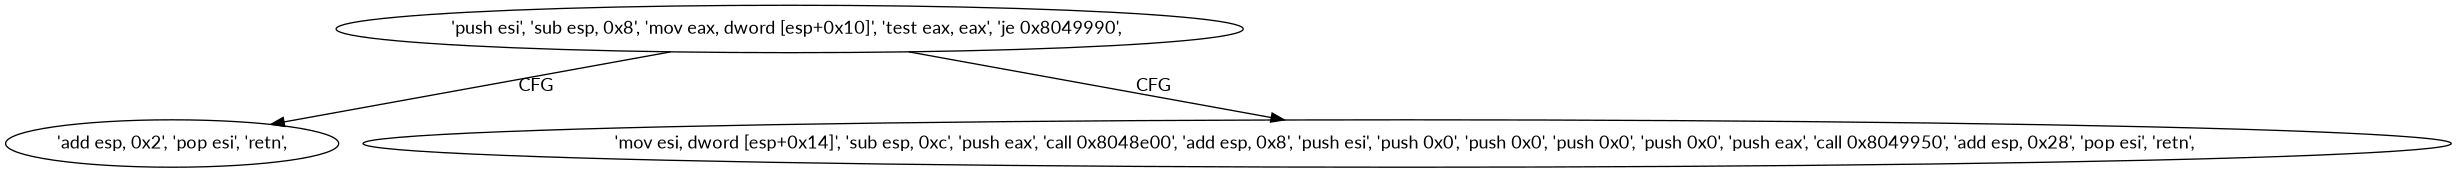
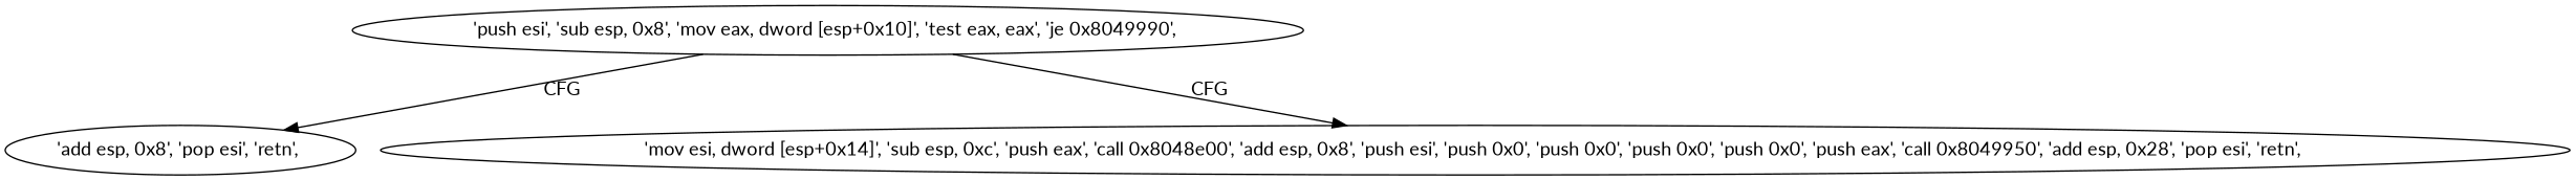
  digraph {
    fontname=Lato
    node [fontname=Lato]
    edge [fontname=Lato]
    n1 [label="'push esi', 'sub esp, 0x8', 'mov eax, dword [esp+0x10]', 'test eax, eax', 'je 0x8049990', "]
-   n2 [label="'add esp, 0x2', 'pop esi', 'retn',"]
+   n2 [label="'add esp, 0x8', 'pop esi', 'retn', "]
    n3 [label="'mov esi, dword [esp+0x14]', 'sub esp, 0xc', 'push eax', 'call 0x8048e00', 'add esp, 0x8', 'push esi', 'push 0x0', 'push 0x0', 'push 0x0', 'push 0x0', 'push eax', 'call 0x8049950', 'add esp, 0x28', 'pop esi', 'retn', "]
    n1 -> n2 [label=CFG]
    n1 -> n3 [label=CFG]
  }
